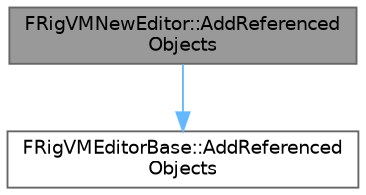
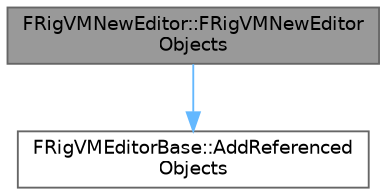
  digraph {
    rankdir=TB
    node [fontname=Helvetica fontsize=10 shape=box style=filled]
-   n1 [color=gray40 fillcolor=grey60 fontcolor=black height=0.2 label="FRigVMNewEditor::AddReferenced\lObjects" width=0.4]
+   n1 [color=gray40 fillcolor=grey60 fontcolor=black height=0.2 label="FRigVMNewEditor::FRigVMNewEditor\lObjects" width=0.4]
    n2 [color=grey40 fillcolor=white height=0.2 label="FRigVMEditorBase::AddReferenced\lObjects" width=0.4]
    n1 -> n2 [color=steelblue1 fontname=Helvetica fontsize=10 labelfontname=Helvetica labelfontsize=10 style=solid]
  }
